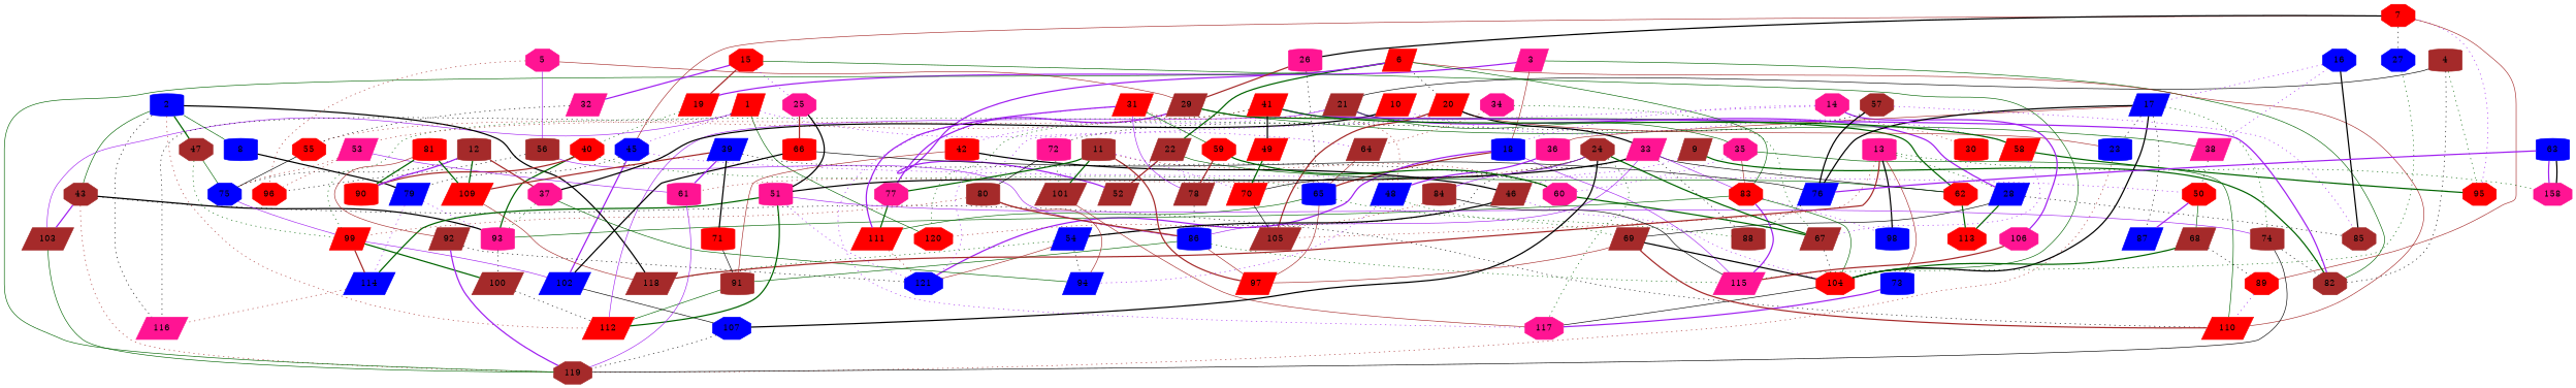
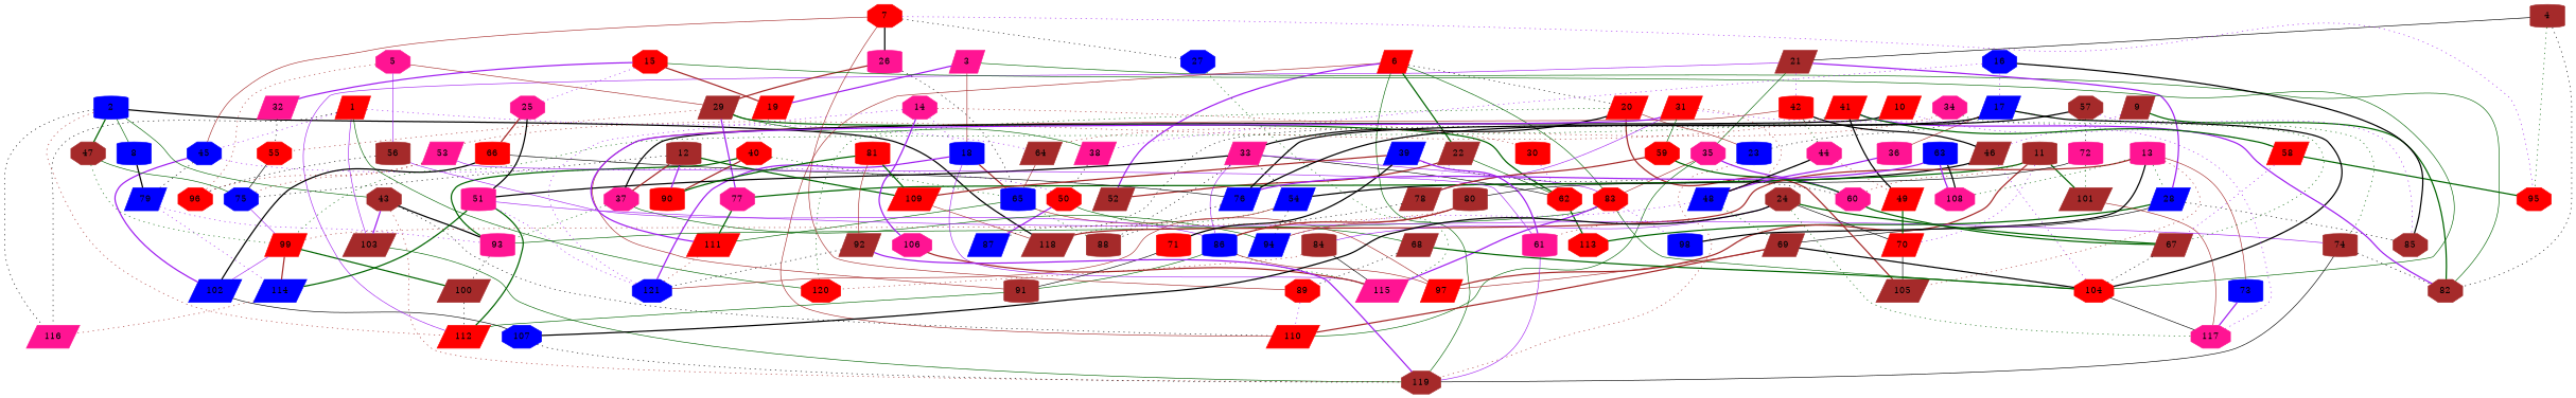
  graph {
    node [color=red shape=parallelogram style=filled]
    edge [color=black style=dotted]
    45 [color=blue shape=octagon]
    1
    64 [color=brown]
    103 [color=brown]
    116 [color=deeppink]
    120 [shape=octagon]
    79 [color=blue]
    50 [shape=octagon]
    102 [color=blue]
    65 [color=blue shape=cylinder]
    119 [color=brown shape=octagon]
    2 [color=blue shape=cylinder]
    8 [color=blue shape=cylinder]
    43 [color=brown shape=octagon]
    47 [color=brown shape=octagon]
    112
    118 [color=brown]
    110
    93 [color=deeppink shape=cylinder]
    75 [color=blue shape=octagon]
    99
    3 [color=deeppink]
    18 [color=blue shape=cylinder]
    19
    82 [color=brown shape=octagon]
    121 [color=blue shape=octagon]
    115 [color=deeppink]
    40 [shape=octagon]
    4 [color=brown shape=cylinder]
    21 [color=brown]
    95 [shape=octagon]
    28 [color=blue]
    35 [color=deeppink shape=octagon]
    42 [shape=cylinder]
    5 [color=deeppink shape=octagon]
    29 [color=brown]
    56 [color=brown shape=cylinder]
    96 [shape=octagon]
    77 [color=deeppink shape=octagon]
    38 [color=deeppink]
    62 [shape=octagon]
    55 [shape=octagon]
    86 [color=blue shape=cylinder]
    6
    20
    22 [color=brown]
    52 [color=brown]
    83 [shape=octagon]
    105 [color=brown]
    23 [color=blue shape=cylinder]
    33 [color=deeppink]
    78 [color=brown]
    98 [color=blue shape=cylinder]
    104 [shape=octagon]
    7 [shape=octagon]
    26 [color=deeppink shape=cylinder]
    27 [color=blue shape=octagon]
    89 [shape=octagon]
    114 [color=blue]
    9 [color=brown]
    46 [color=brown]
    54 [color=blue]
    37 [color=deeppink shape=octagon]
    10
    58
    94 [color=blue]
    67 [color=brown]
    11 [color=brown shape=cylinder]
    60 [color=deeppink shape=octagon]
    70
    97
    101 [color=brown]
    111
    117 [color=deeppink shape=octagon]
    12 [color=brown shape=cylinder]
    90 [shape=cylinder]
    109
    13 [color=deeppink shape=cylinder]
    73 [color=blue shape=cylinder]
-   108 [color=deeppink shape=octagon label=158]
+   108 [color=deeppink shape=octagon]
    85 [color=brown shape=octagon]
    69 [color=brown]
    113 [shape=octagon]
    14 [color=deeppink shape=octagon]
    30 [shape=cylinder]
    106 [color=deeppink shape=octagon]
    15 [shape=octagon]
    25 [color=deeppink shape=octagon]
    32 [color=deeppink]
    51 [color=deeppink shape=cylinder]
    66 [shape=cylinder]
    16 [color=blue shape=octagon]
    17 [color=blue]
    36 [color=deeppink shape=cylinder]
    74 [color=brown shape=cylinder]
    76 [color=blue]
    87 [color=blue]
    48 [color=blue]
    88 [color=brown shape=cylinder]
+   44 [color=deeppink shape=octagon]
    91 [color=brown shape=cylinder]
    24 [color=brown shape=octagon]
    61 [color=deeppink shape=cylinder]
    84 [color=brown shape=cylinder]
    107 [color=blue shape=octagon]
    31
    59 [shape=octagon]
    34 [color=deeppink shape=octagon]
    100 [color=brown]
    68 [color=brown]
    39 [color=blue]
    71 [shape=cylinder]
    41
    49
    53 [color=deeppink]
    57 [color=brown shape=octagon]
    72 [color=deeppink shape=cylinder]
    80 [color=brown shape=cylinder]
    63 [color=blue shape=cylinder]
    81 [shape=cylinder]
    92 [color=brown]
    45 -- 79
    45 -- 50 [color=purple]
    45 -- 102 [color=purple style=bold]
    1 -- 45 [color=purple]
    1 -- 64 [color=purple]
    1 -- 103 [color=purple style=solid]
    1 -- 116
    1 -- 120 [color=darkgreen style=solid]
    64 -- 65 [color=brown style=solid]
    103 -- 119 [color=darkgreen style=solid]
    79 -- 93 [color=purple]
    79 -- 114 [color=purple]
    50 -- 87 [color=purple style=bold]
    50 -- 68 [color=darkgreen style=solid]
    102 -- 107 [style=solid]
    65 -- 97 [color=brown style=solid]
    65 -- 111 [color=darkgreen style=solid]
    65 -- 88 [color=darkgreen]
    2 -- 116
    2 -- 8 [color=darkgreen style=solid]
    2 -- 43 [color=darkgreen style=solid]
    2 -- 47 [color=darkgreen style=bold]
    2 -- 112 [color=brown]
    2 -- 118 [style=bold]
    8 -- 79 [style=bold]
    43 -- 103 [color=purple style=bold]
    43 -- 119 [color=brown]
    43 -- 110
    43 -- 93 [style=bold]
    47 -- 75 [color=darkgreen style=solid]
    47 -- 99 [color=darkgreen]
    93 -- 100
    75 -- 99 [color=purple style=solid]
    99 -- 102 [color=purple style=solid]
    99 -- 114 [color=brown style=bold]
    99 -- 100 [color=darkgreen style=bold]
    3 -- 18 [color=brown style=solid]
    3 -- 19 [color=purple style=bold]
    3 -- 82 [color=darkgreen style=solid]
    18 -- 65 [color=brown style=bold]
    18 -- 121 [color=purple style=bold]
    18 -- 115 [color=purple style=solid]
    19 -- 40 [color=darkgreen]
    40 -- 65 [color=darkgreen]
    40 -- 93 [color=darkgreen style=bold]
    40 -- 90 [color=brown style=bold]
    4 -- 82
    4 -- 21 [style=solid]
    4 -- 95 [color=darkgreen]
    21 -- 112 [color=purple style=solid]
    21 -- 28 [color=purple style=bold]
    21 -- 35 [color=darkgreen style=solid]
    21 -- 42 [color=purple]
    28 -- 85
    28 -- 69 [style=solid]
    28 -- 113 [color=darkgreen style=bold]
    35 -- 110 [color=darkgreen style=solid]
    35 -- 83 [color=brown style=solid]
-   35 -- 60 [color=purple]
+   35 -- 60 [color=purple style=bold]
    42 -- 46 [style=bold]
+   42 -- 44 [color=darkgreen]
    42 -- 91 [color=brown style=solid]
    5 -- 29 [color=brown style=solid]
    5 -- 56 [color=purple style=solid]
    5 -- 96 [color=brown]
    29 -- 77 [color=purple style=bold]
    29 -- 38 [color=darkgreen style=solid]
    29 -- 62 [color=darkgreen style=bold]
    29 -- 55 [color=brown]
    56 -- 96
    56 -- 86 [color=purple style=solid]
    77 -- 111 [color=darkgreen style=bold]
    38 -- 50
    62 -- 113 [color=darkgreen style=bold]
    55 -- 75 [style=solid]
    86 -- 115 [color=darkgreen]
    86 -- 97 [color=brown style=solid]
    86 -- 91 [color=darkgreen style=solid]
    6 -- 119 [color=darkgreen style=solid]
    6 -- 110 [color=brown style=solid]
    6 -- 20
    6 -- 22 [color=darkgreen style=bold]
    6 -- 52 [color=purple style=bold]
    6 -- 83 [color=darkgreen style=solid]
    20 -- 120 [color=darkgreen]
    20 -- 105 [color=brown style=bold]
    20 -- 23 [color=brown style=solid]
    20 -- 33 [style=bold]
    22 -- 62 [color=darkgreen style=solid]
    22 -- 52 [color=brown style=bold]
    22 -- 78 [color=purple]
    83 -- 93 [color=darkgreen style=solid]
    83 -- 115 [color=purple style=bold]
    83 -- 98 [color=purple]
    83 -- 104 [color=darkgreen style=solid]
    23 -- 119 [color=brown]
    33 -- 62 [style=solid]
    33 -- 86 [color=purple style=solid]
    33 -- 83 [color=purple style=solid]
    33 -- 54
    33 -- 51 [style=bold]
    33 -- 88
    78 -- 86
    104 -- 117 [style=solid]
    7 -- 45 [color=brown style=solid]
    7 -- 95 [color=purple]
    7 -- 26 [style=bold]
    7 -- 27
    7 -- 89 [color=brown style=solid]
    26 -- 65
    26 -- 29 [color=brown style=bold]
    27 -- 115 [color=darkgreen]
    89 -- 110 [color=purple]
    114 -- 116 [color=brown]
    9 -- 82 [color=darkgreen style=bold]
    9 -- 46 [color=purple]
    46 -- 104 [color=purple]
    46 -- 54 [style=bold]
    54 -- 118 [color=darkgreen]
    54 -- 121 [color=brown style=solid]
    54 -- 94
    37 -- 93 [color=darkgreen]
    37 -- 94 [color=darkgreen style=solid]
    10 -- 37 [style=bold]
    10 -- 58 [color=purple]
    58 -- 95 [color=darkgreen style=bold]
    58 -- 67 [color=purple]
    67 -- 104
    11 -- 77 [color=darkgreen style=bold]
    11 -- 60 [color=brown]
    11 -- 70 [color=purple]
    11 -- 97 [color=brown style=bold]
    11 -- 101 [color=darkgreen style=bold]
    60 -- 67 [color=darkgreen style=bold]
    70 -- 105 [style=solid]
    101 -- 117 [color=brown style=solid]
    111 -- 121 [color=brown]
    12 -- 75
    12 -- 37 [color=brown style=bold]
    12 -- 90 [color=purple style=bold]
    12 -- 109 [color=darkgreen style=bold]
    109 -- 118 [color=brown style=solid]
    13 -- 118 [color=brown style=bold]
    13 -- 28 [color=darkgreen]
    13 -- 105 [color=brown]
    13 -- 98 [style=bold]
    13 -- 73 [color=brown style=solid]
    13 -- 108 [color=darkgreen]
    73 -- 117 [color=purple style=bold]
    69 -- 110 [color=brown style=bold]
    69 -- 104 [style=bold]
    69 -- 97 [color=brown style=solid]
    14 -- 18 [color=purple]
    14 -- 121 [color=purple]
    14 -- 30 [color=brown]
    14 -- 106 [color=purple style=bold]
    30 -- 62 [color=purple]
    106 -- 115 [color=brown style=bold]
    15 -- 19 [color=brown style=bold]
    15 -- 104 [color=darkgreen style=solid]
    15 -- 25 [color=purple]
    15 -- 32 [color=purple style=bold]
    25 -- 51 [style=bold]
    25 -- 66 [color=brown style=bold]
    32 -- 55
    51 -- 112 [color=darkgreen style=bold]
    51 -- 121 [color=purple]
    51 -- 114 [color=darkgreen style=bold]
    51 -- 74 [color=purple style=solid]
    66 -- 102 [style=bold]
    66 -- 76 [style=solid]
    16 -- 38 [color=purple]
    16 -- 85 [style=bold]
    16 -- 17 [color=purple]
    17 -- 23
    17 -- 104 [style=bold]
    17 -- 36 [color=brown style=solid]
    17 -- 74 [color=darkgreen]
    17 -- 76 [style=bold]
    17 -- 87
    36 -- 48 [color=purple style=bold]
    74 -- 119 [style=solid]
    74 -- 82
    76 -- 88
    48 -- 94 [color=purple]
    48 -- 69 [color=darkgreen]
+   44 -- 48 [style=bold]
+   44 -- 49 [color=brown]
    91 -- 112 [color=darkgreen style=solid]
    24 -- 67 [color=darkgreen style=bold]
    24 -- 70 [style=solid]
    24 -- 117 [color=darkgreen]
    24 -- 61 [color=brown]
    24 -- 84 [color=purple style=solid]
    24 -- 107 [style=bold]
    61 -- 119 [color=purple style=solid]
    84 -- 120 [color=brown]
    84 -- 115 [style=solid]
    107 -- 119
    31 -- 78 [color=purple style=solid]
    31 -- 111 [color=purple style=bold]
    31 -- 117 [color=purple]
    31 -- 48 [color=brown]
    31 -- 59 [color=darkgreen style=solid]
    59 -- 78 [color=brown style=bold]
    59 -- 60 [color=darkgreen style=bold]
    34 -- 64 [color=brown]
    34 -- 67 [color=darkgreen]
    100 -- 112
    68 -- 104 [color=darkgreen style=bold]
    68 -- 89
    39 -- 60
    39 -- 109 [color=brown style=bold]
    39 -- 61 [color=purple style=bold]
    39 -- 71 [style=bold]
    71 -- 91 [style=solid]
    41 -- 99 [color=darkgreen]
    41 -- 82 [color=purple style=bold]
    41 -- 58 [color=darkgreen style=bold]
    41 -- 49 [style=bold]
    41 -- 53 [color=brown]
    49 -- 70 [color=darkgreen style=bold]
    53 -- 75 [color=brown]
    53 -- 96 [color=brown]
    53 -- 61 [color=purple style=solid]
    57 -- 85 [color=purple]
    57 -- 76 [style=bold]
    57 -- 72
    72 -- 101 [color=darkgreen]
    72 -- 80 [style=solid]
    80 -- 99 [color=brown]
    80 -- 86 [color=brown style=bold]
    80 -- 94 [color=brown style=solid]
    63 -- 108 [color=purple style=bold]
    63 -- 108 [style=bold]
    63 -- 76 [color=purple style=bold]
    81 -- 90 [color=darkgreen style=bold]
    81 -- 109 [color=darkgreen style=bold]
    81 -- 92 [color=brown style=solid]
    92 -- 119 [color=purple style=bold]
    92 -- 121
  }
